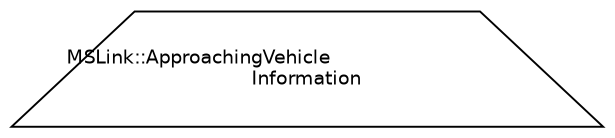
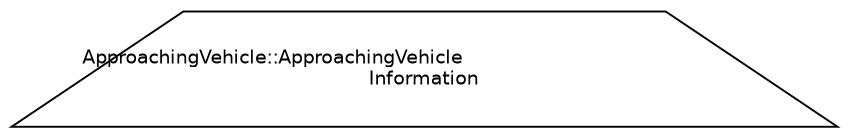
  digraph {
    rankdir=LR
-   n1 [color=black fillcolor=white fontname=Helvetica fontsize=10 height=0.2 label="MSLink::ApproachingVehicle\lInformation" shape=trapezium style=filled width=0.4]
+   n1 [color=black fillcolor=white fontname=Helvetica fontsize=10 height=0.2 label="ApproachingVehicle::ApproachingVehicle\lInformation" shape=trapezium style=filled width=0.4]
  }
